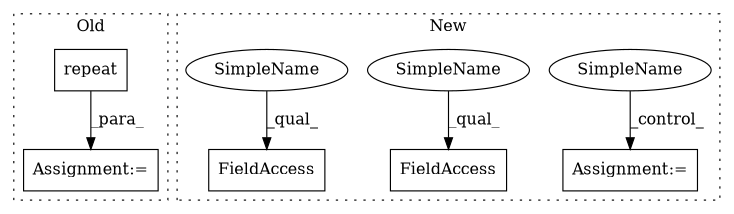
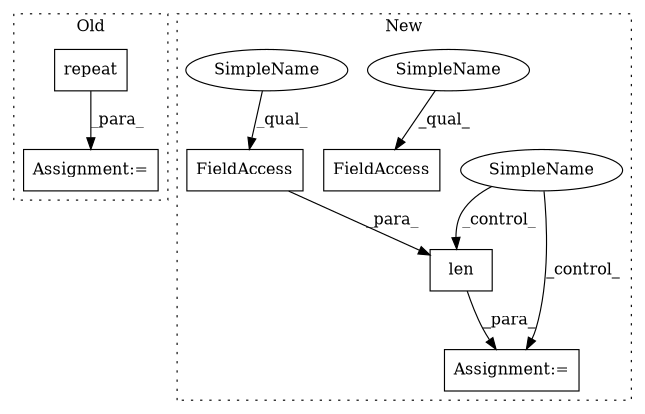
  digraph {
    node [a=42 l=1 s=3034 shape=box]
    n1 [a=32 l="7,1" label=repeat s="2986,3081"]
    n2 [a=7 label="Assignment:=" s=2979]
+   n3 [a=32 l="4,1" label=len s="3030,3048"]
    n4 [a=7 label="Assignment:=" s=3071]
    n5 [a=22 l=14 label=FieldAccess]
    n6 [label=SimpleName shape=ellipse l="" s=""]
    n7 [a=22 l=14 label=FieldAccess s=3006]
    n8 [l=4 label=SimpleName s=3006 shape=ellipse]
    n9 [l=4 label=SimpleName shape=ellipse]
    subgraph cluster_1 {
      label=Old
      style=dotted
      n1
      n2
    }
    subgraph cluster_2 {
      label=New
      style=dotted
+     n3
      n4
      n5
      n6
      n7
      n8
      n9
    }
    n1 -> n2 [label=_para_]
+   n3 -> n4 [label=_para_]
+   n5 -> n3 [label=_para_]
+   n6 -> n3 [label=_control_]
    n6 -> n4 [label=_control_]
    n8 -> n7 [label=_qual_]
    n9 -> n5 [label=_qual_]
  }
